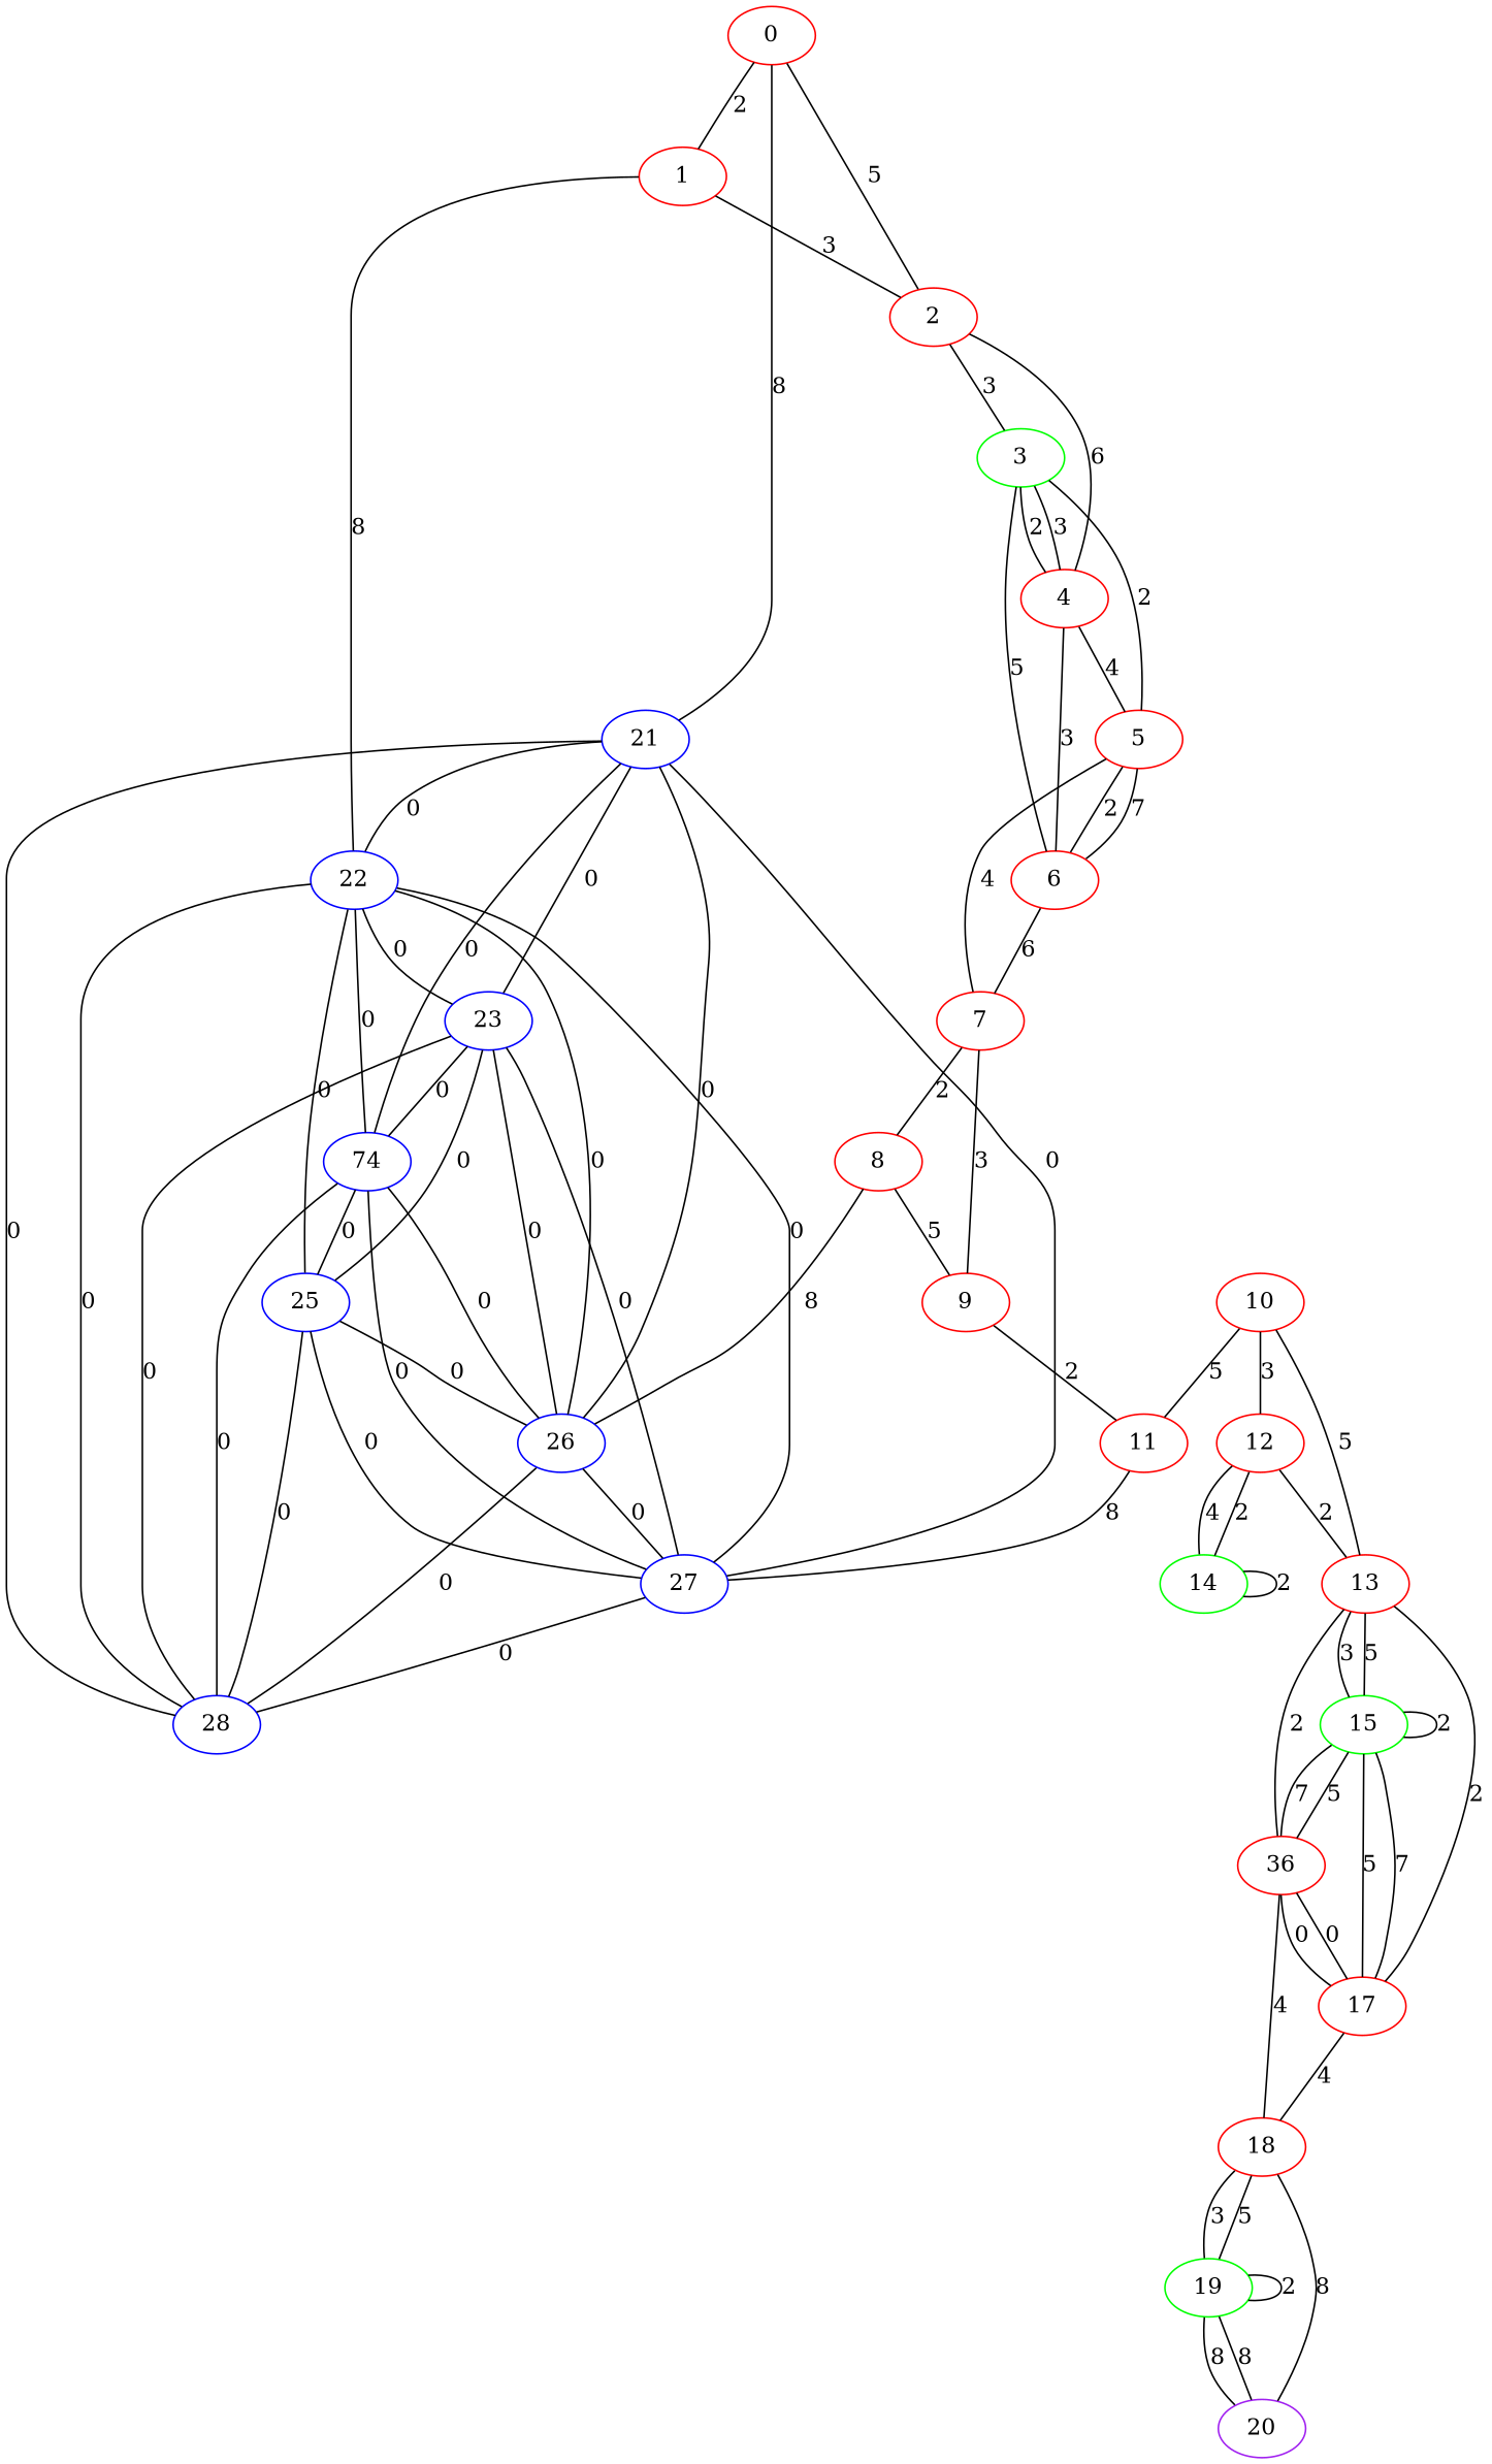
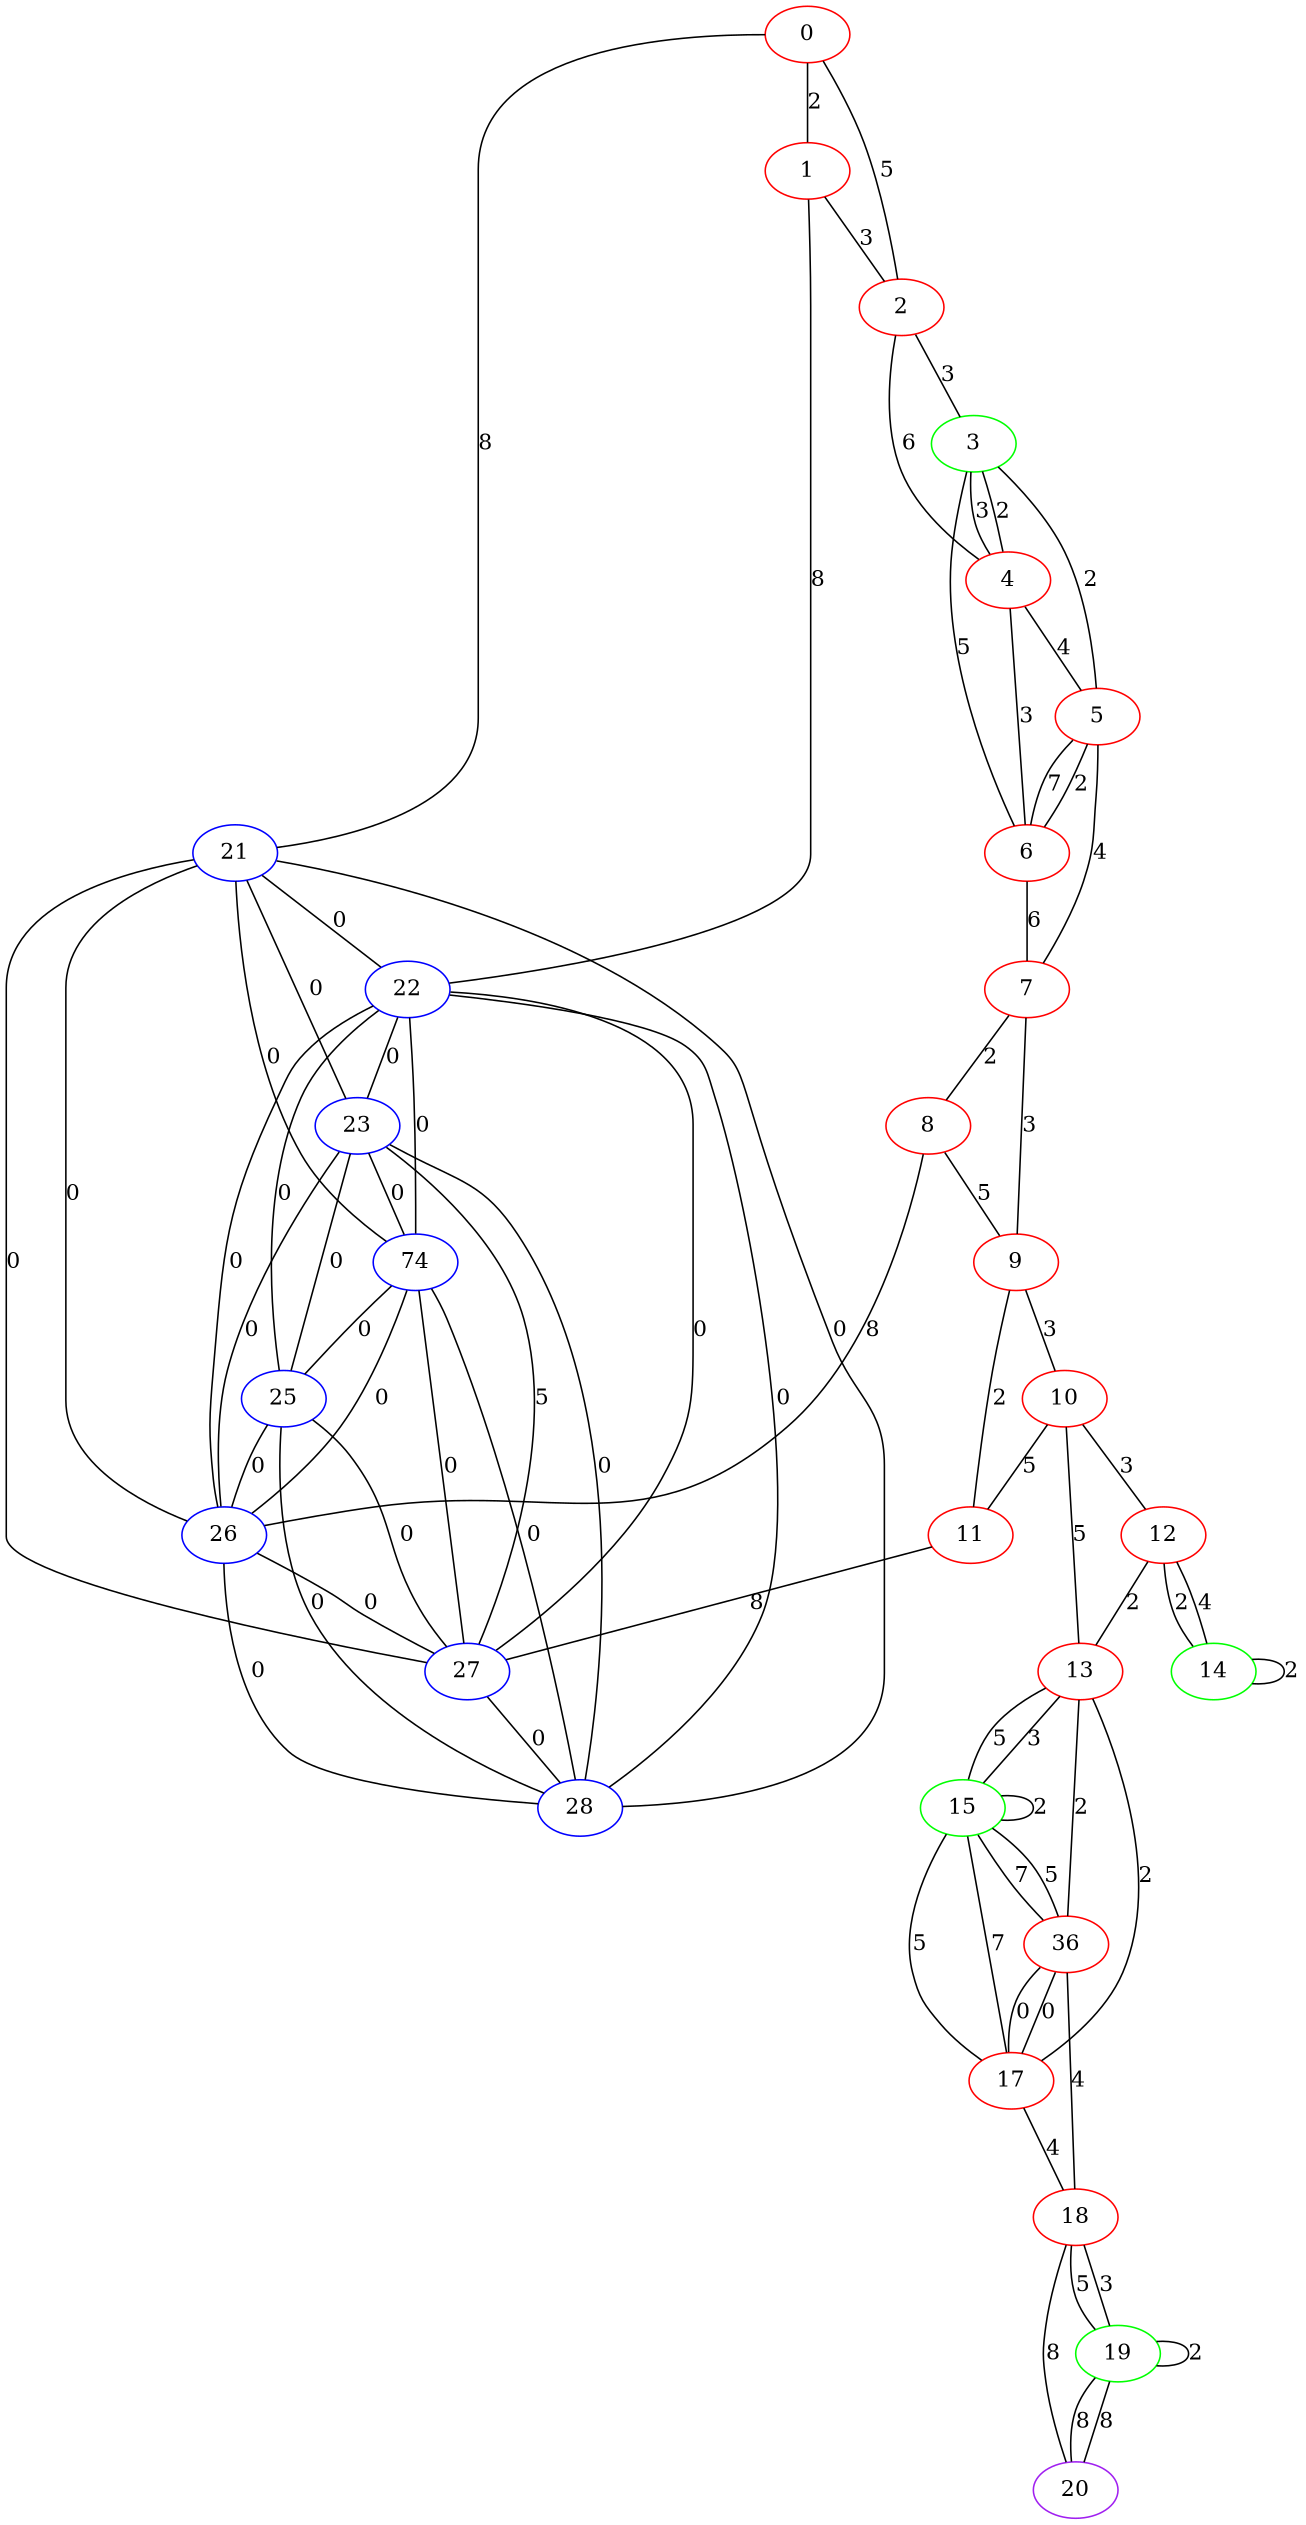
  graph {
    node [color=red weight=1]
    0
    1
    2
    21 [color=blue weight=3]
    22 [color=blue weight=3]
    3 [color=green weight=2]
    4
    26 [color=blue weight=3]
    27 [color=blue weight=3]
    23 [color=blue weight=3]
    n11 [color=blue label=74 weight=3]
    28 [color=blue weight=3]
    25 [color=blue weight=3]
    5
    6
    7
    8
    9
    10
    11
    12
    13
    14 [color=green weight=2]
    15 [color=green weight=2]
    n25 [label=36]
    17
    18
    19 [color=green weight=2]
    20 [color=purple weight=4]
    0 -- 1 [label=2]
    0 -- 2 [label=5]
    0 -- 21 [label=8]
    1 -- 2 [label=3]
    1 -- 22 [label=8]
    2 -- 3 [label=3]
    2 -- 4 [label=6]
    21 -- 22 [label=0]
    21 -- 26 [label=0]
    21 -- 27 [label=0]
    21 -- 23 [label=0]
    21 -- n11 [label=0]
    21 -- 28 [label=0]
    22 -- 26 [label=0]
    22 -- 27 [label=0]
    22 -- 23 [label=0]
    22 -- n11 [label=0]
    22 -- 28 [label=0]
    22 -- 25 [label=0]
    3 -- 4 [label=3]
    3 -- 4 [label=2]
    3 -- 5 [label=2]
    3 -- 6 [label=5]
    4 -- 5 [label=4]
    4 -- 6 [label=3]
    26 -- 27 [label=0]
    26 -- 28 [label=0]
    27 -- 28 [label=0]
    23 -- 26 [label=0]
-   23 -- 27 [label=0]
+   23 -- 27 [label=5]
    23 -- n11 [label=0]
    23 -- 28 [label=0]
    23 -- 25 [label=0]
    n11 -- 26 [label=0]
    n11 -- 27 [label=0]
    n11 -- 28 [label=0]
    n11 -- 25 [label=0]
    25 -- 26 [label=0]
    25 -- 27 [label=0]
    25 -- 28 [label=0]
    5 -- 6 [label=7]
    5 -- 6 [label=2]
    5 -- 7 [label=4]
    6 -- 7 [label=6]
    7 -- 8 [label=2]
    7 -- 9 [label=3]
    8 -- 26 [label=8]
    8 -- 9 [label=5]
+   9 -- 10 [label=3]
    9 -- 11 [label=2]
    10 -- 11 [label=5]
    10 -- 12 [label=3]
    10 -- 13 [label=5]
    11 -- 27 [label=8]
    12 -- 13 [label=2]
    12 -- 14 [label=2]
    12 -- 14 [label=4]
    13 -- 15 [label=3]
    13 -- 15 [label=5]
    13 -- n25 [label=2]
    13 -- 17 [label=2]
    14 -- 14 [label=2]
    15 -- 15 [label=2]
    15 -- n25 [label=5]
    15 -- n25 [label=7]
    15 -- 17 [label=5]
    15 -- 17 [label=7]
    n25 -- 17 [label=0]
    n25 -- 17 [label=0]
    n25 -- 18 [label=4]
    17 -- 18 [label=4]
    18 -- 19 [label=3]
    18 -- 19 [label=5]
    18 -- 20 [label=8]
    19 -- 19 [label=2]
    19 -- 20 [label=8]
    19 -- 20 [label=8]
  }
